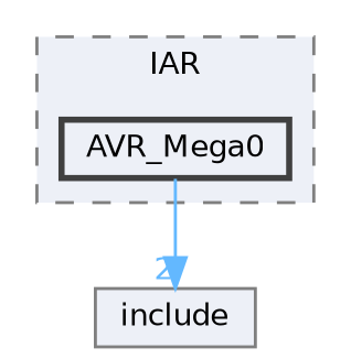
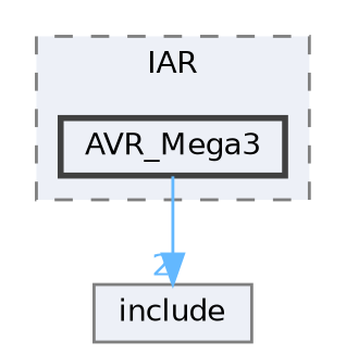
  digraph {
    compound=true
    node [fillcolor="#edf0f7" fontname=Helvetica fontsize=10 shape=box]
-   n1 [color=grey25 height=0.2 label=AVR_Mega0 style="filled,bold" width=0.4]
+   n1 [color=grey25 height=0.2 label=AVR_Mega3 style="filled,bold" width=0.4]
    n2 [color=grey50 height=0.2 label=include style=filled width=0.4]
    subgraph cluster_1 {
      bgcolor="#edf0f7"
      fontname=Helvetica
      fontsize=10
      label=IAR
      pencolor=grey50
      style="filled,dashed"
      n1
    }
    n1 -> n2 [color=steelblue1 fontcolor=steelblue1 fontname=Helvetica fontsize=10 headlabel=2 labeldistance=1.5 labelfontname=Helvetica labelfontsize=10]
  }
